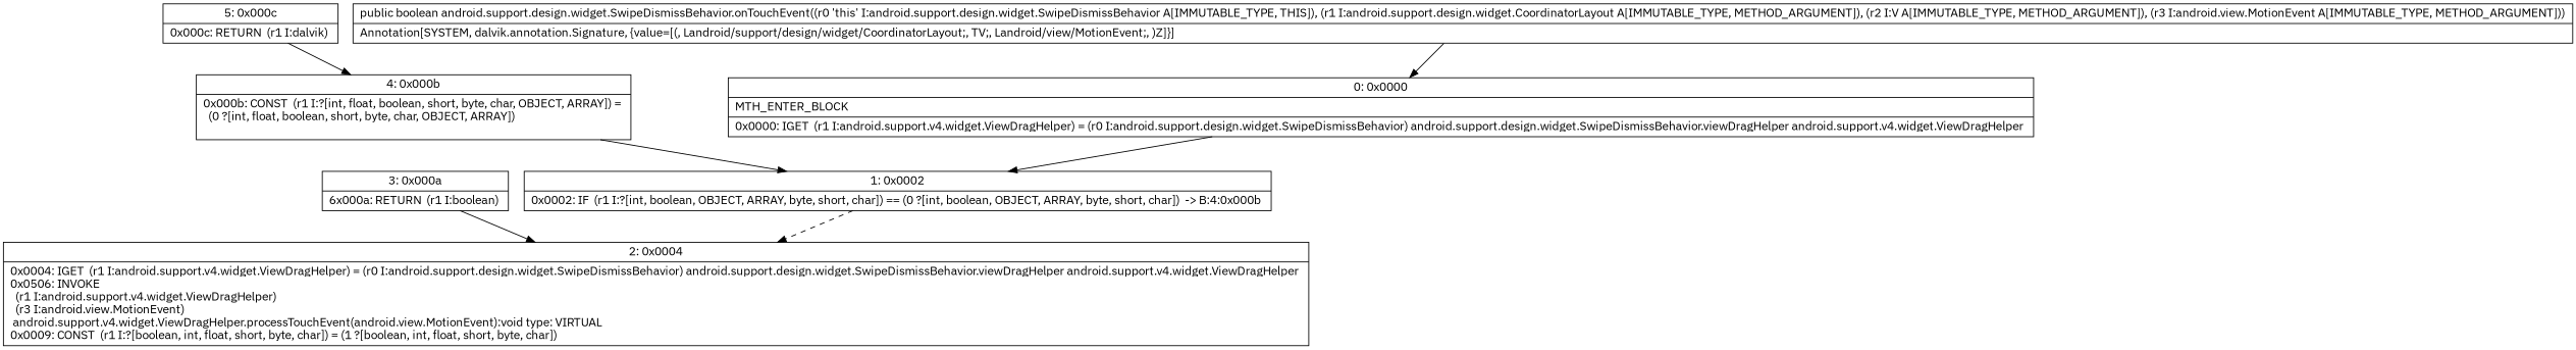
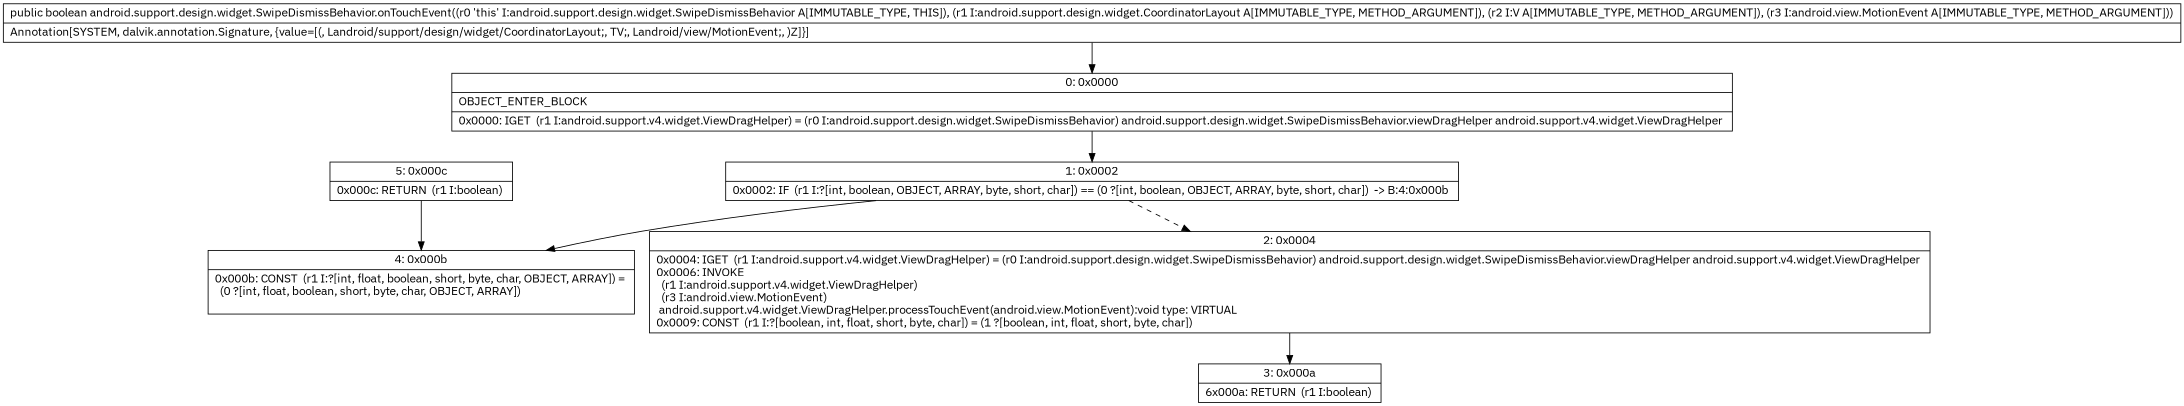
  digraph {
    fontname="IBM Plex Sans"
    node [fontname="IBM Plex Sans" shape=record]
    edge [fontname="IBM Plex Sans"]
-   n1 [label="{0\:\ 0x0000|MTH_ENTER_BLOCK\l|0x0000: IGET  (r1 I:android.support.v4.widget.ViewDragHelper) = (r0 I:android.support.design.widget.SwipeDismissBehavior) android.support.design.widget.SwipeDismissBehavior.viewDragHelper android.support.v4.widget.ViewDragHelper \l}"]
+   n1 [label="{0\:\ 0x0000|OBJECT_ENTER_BLOCK\l|0x0000: IGET  (r1 I:android.support.v4.widget.ViewDragHelper) = (r0 I:android.support.design.widget.SwipeDismissBehavior) android.support.design.widget.SwipeDismissBehavior.viewDragHelper android.support.v4.widget.ViewDragHelper \l}"]
    n2 [label="{1\:\ 0x0002|0x0002: IF  (r1 I:?[int, boolean, OBJECT, ARRAY, byte, short, char]) == (0 ?[int, boolean, OBJECT, ARRAY, byte, short, char])  \-\> B:4:0x000b \l}"]
-   n3 [label="{2\:\ 0x0004|0x0004: IGET  (r1 I:android.support.v4.widget.ViewDragHelper) = (r0 I:android.support.design.widget.SwipeDismissBehavior) android.support.design.widget.SwipeDismissBehavior.viewDragHelper android.support.v4.widget.ViewDragHelper \l0x0506: INVOKE  \l  (r1 I:android.support.v4.widget.ViewDragHelper)\l  (r3 I:android.view.MotionEvent)\l android.support.v4.widget.ViewDragHelper.processTouchEvent(android.view.MotionEvent):void type: VIRTUAL \l0x0009: CONST  (r1 I:?[boolean, int, float, short, byte, char]) = (1 ?[boolean, int, float, short, byte, char]) \l}"]
+   n3 [label="{2\:\ 0x0004|0x0004: IGET  (r1 I:android.support.v4.widget.ViewDragHelper) = (r0 I:android.support.design.widget.SwipeDismissBehavior) android.support.design.widget.SwipeDismissBehavior.viewDragHelper android.support.v4.widget.ViewDragHelper \l0x0006: INVOKE  \l  (r1 I:android.support.v4.widget.ViewDragHelper)\l  (r3 I:android.view.MotionEvent)\l android.support.v4.widget.ViewDragHelper.processTouchEvent(android.view.MotionEvent):void type: VIRTUAL \l0x0009: CONST  (r1 I:?[boolean, int, float, short, byte, char]) = (1 ?[boolean, int, float, short, byte, char]) \l}"]
    n4 [label="{4\:\ 0x000b|0x000b: CONST  (r1 I:?[int, float, boolean, short, byte, char, OBJECT, ARRAY]) = \l  (0 ?[int, float, boolean, short, byte, char, OBJECT, ARRAY])\l \l}"]
    n5 [label="{3\:\ 0x000a|6x000a: RETURN  (r1 I:boolean) \l}"]
-   n6 [label="{5\:\ 0x000c|0x000c: RETURN  (r1 I:dalvik) \l}"]
+   n6 [label="{5\:\ 0x000c|0x000c: RETURN  (r1 I:boolean) \l}"]
    n7 [label="{public boolean android.support.design.widget.SwipeDismissBehavior.onTouchEvent((r0 'this' I:android.support.design.widget.SwipeDismissBehavior A[IMMUTABLE_TYPE, THIS]), (r1 I:android.support.design.widget.CoordinatorLayout A[IMMUTABLE_TYPE, METHOD_ARGUMENT]), (r2 I:V A[IMMUTABLE_TYPE, METHOD_ARGUMENT]), (r3 I:android.view.MotionEvent A[IMMUTABLE_TYPE, METHOD_ARGUMENT]))  | Annotation[SYSTEM, dalvik.annotation.Signature, \{value=[(, Landroid\/support\/design\/widget\/CoordinatorLayout;, TV;, Landroid\/view\/MotionEvent;, )Z]\}]\l}"]
    n1 -> n2
    n2 -> n3 [style=dashed]
-   n4 -> n2
-   n5 -> n3
+   n2 -> n4
+   n3 -> n5
    n6 -> n4
    n7 -> n1
  }
